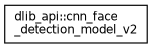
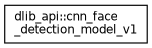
  digraph {
    rankdir=LR
-   n1 [color=black fillcolor=white fontname=Helvetica fontsize=10 height=0.2 label="dlib_api::cnn_face\l_detection_model_v2" shape=record style=filled width=0.4]
+   n1 [color=black fillcolor=white fontname=Helvetica fontsize=10 height=0.2 label="dlib_api::cnn_face\l_detection_model_v1" shape=record style=filled width=0.4]
  }
